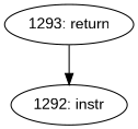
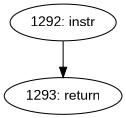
  digraph {
    fontname="Liberation Sans"
    node [fontname="Liberation Sans"]
    n1 [label="1292: instr"]
    n2 [label="1293: return"]
-   n2 -> n1 [fontname="Liberation Sans"]
+   n1 -> n2 [fontname="Liberation Sans"]
  }
